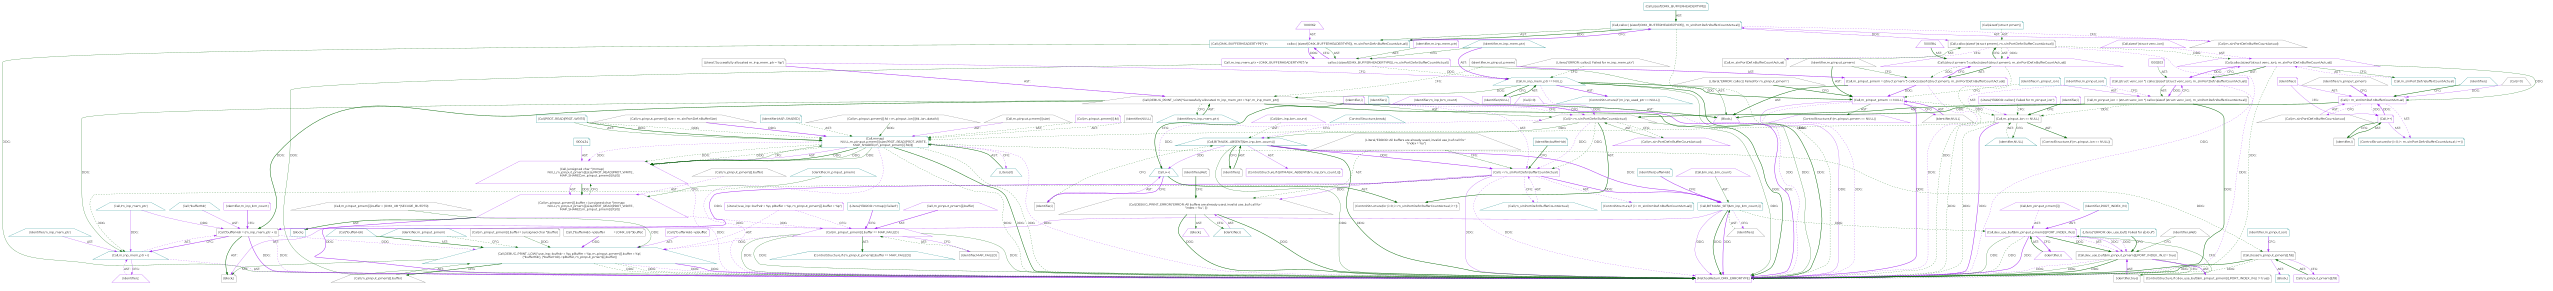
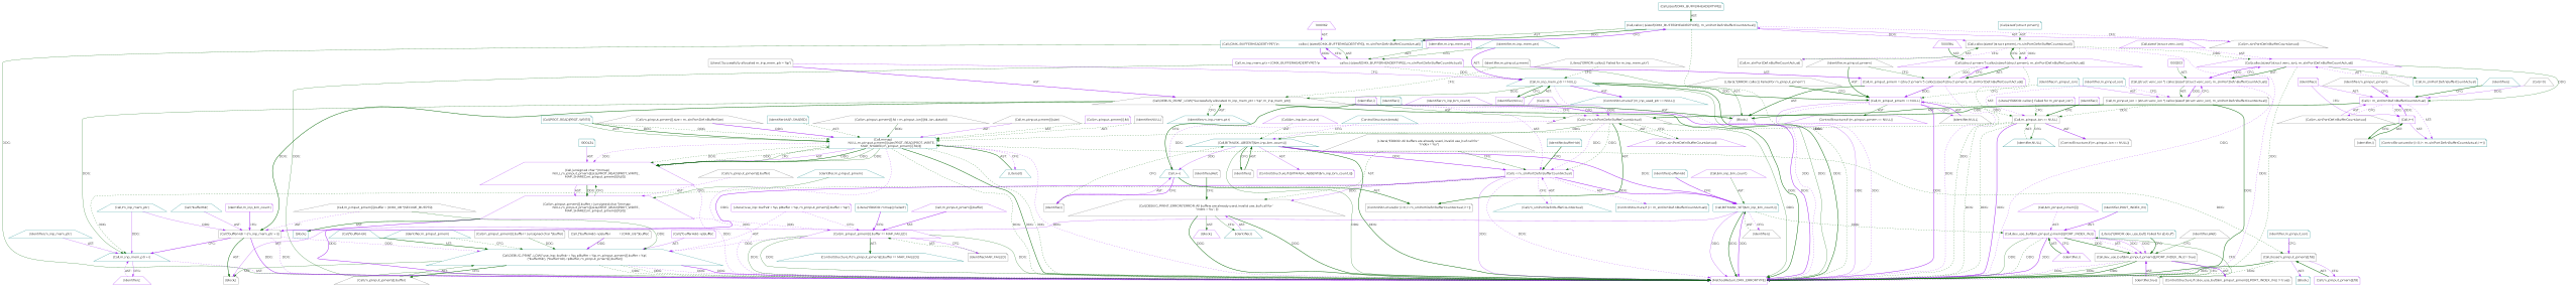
  digraph {
    fontname=Montserrat
    node [color=teal fontname=Montserrat shape=note]
    edge [color=darkgreen fontname=Montserrat style=bold]
    n1 [label="(Call,calloc( (sizeof(OMX_BUFFERHEADERTYPE)), m_sInPortDef.nBufferCountActual))"]
    n2 [label="(Call,(OMX_BUFFERHEADERTYPE*) \\n                        calloc( (sizeof(OMX_BUFFERHEADERTYPE)), m_sInPortDef.nBufferCountActual))"]
    n3 [color=gray40 label="(Call,calloc(sizeof (struct pmem), m_sInPortDef.nBufferCountActual))"]
    n4 [color=gray40 label="(Call,m_sInPortDef.nBufferCountActual)" shape=trapezium]
    n5 [color=purple label="(MethodReturn,OMX_ERRORTYPE)"]
    n6 [color=purple label="(Call,m_inp_mem_ptr = (OMX_BUFFERHEADERTYPE*) \\n                        calloc( (sizeof(OMX_BUFFERHEADERTYPE)), m_sInPortDef.nBufferCountActual))"]
    n7 [color=purple label="(Call,(struct pmem *) calloc(sizeof (struct pmem), m_sInPortDef.nBufferCountActual))" shape=trapezium]
    n8 [color=purple label="(Call,calloc(sizeof (struct venc_ion), m_sInPortDef.nBufferCountActual))" shape=trapezium]
    n9 [color=gray40 label="(Call,m_sInPortDef.nBufferCountActual)"]
    n10 [label="(Call,m_inp_mem_ptr == NULL)" shape=trapezium]
    n11 [color=purple label="(Block,)" shape=trapezium]
    n12 [color=gray40 label="(Call,DEBUG_PRINT_LOW(\"Successfully allocated m_inp_mem_ptr = %p\", m_inp_mem_ptr))" shape=trapezium]
    n13 [color=purple label="(Call,m_pInput_pmem == NULL)"]
    n14 [color=purple label="(Identifier,NULL)"]
    n15 [label="(ControlStructure,if (m_inp_used_ptr == NULL))" shape=trapezium]
    n16 [color=gray40 label="(Call,*bufferHdr = (m_inp_mem_ptr + i))"]
    n17 [label="(Call,m_inp_mem_ptr + i)" shape=trapezium]
    n18 [label="(Identifier,m_inp_mem_ptr)" shape=trapezium]
    n19 [color=gray40 label="(Call,m_pInput_ion == NULL)"]
    n20 [color=gray40 label="(Identifier,NULL)" shape=trapezium]
    n21 [color=purple label="(ControlStructure,if (m_pInput_pmem == NULL))" shape=trapezium]
    n22 [label="(Call,DEBUG_PRINT_LOW(\"use_inp:: bufhdr = %p, pBuffer = %p, m_pInput_pmem[i].buffer = %p\",\n (*bufferHdr), (*bufferHdr)->pBuffer, m_pInput_pmem[i].buffer))" shape=trapezium]
    n23 [color=gray40 label="(Block,)"]
    n24 [color=purple label="(Identifier,i)" shape=trapezium]
    n25 [color=gray40 label="(Call,m_pInput_pmem[i].buffer)" shape=trapezium]
    n26 [label="(Call,mmap(\n                     NULL,m_pInput_pmem[i].size,PROT_READ|PROT_WRITE,\n                    MAP_SHARED,m_pInput_pmem[i].fd,0))"]
    n27 [color=gray40 label="(ControlStructure,if (m_pInput_ion == NULL))"]
    n28 [label="(Identifier,NULL)" shape=trapezium]
    n29 [color=purple label="(Call,(unsigned char *)mmap(\n                     NULL,m_pInput_pmem[i].size,PROT_READ|PROT_WRITE,\n                    MAP_SHARED,m_pInput_pmem[i].fd,0))" shape=trapezium]
    n30 [color=gray40 label="(Call,close(m_pInput_pmem[i].fd))"]
    n31 [label="(Literal,0)" shape=trapezium]
    n32 [color=purple label="(Call,m_pInput_pmem[i].buffer = (unsigned char *)mmap(\n                     NULL,m_pInput_pmem[i].size,PROT_READ|PROT_WRITE,\n                    MAP_SHARED,m_pInput_pmem[i].fd,0))" shape=trapezium]
    n33 [label="(Block,)"]
    n34 [color=purple label="(Call,m_pInput_pmem[i].fd)"]
    n35 [color=purple label="(Call,m_pInput_pmem[i].buffer == MAP_FAILED)" shape=trapezium]
    n36 [label="(Block,)"]
    n37 [label="(ControlStructure,if (m_pInput_pmem[i].buffer == MAP_FAILED))" shape=trapezium]
    n38 [color=gray40 label="(Identifier,MAP_FAILED)"]
    n39 [color=purple label="(Call,m_pInput_pmem = (struct pmem *) calloc(sizeof (struct pmem), m_sInPortDef.nBufferCountActual))"]
    n40 [color=purple label="(Call,(struct venc_ion *) calloc(sizeof (struct venc_ion), m_sInPortDef.nBufferCountActual))"]
    n41 [color=purple label="(Call,i< m_sInPortDef.nBufferCountActual)"]
    n42 [label="(Call,m_sInPortDef.nBufferCountActual)"]
    n43 [color=gray40 label="(Call,m_pInput_ion = (struct venc_ion *) calloc(sizeof (struct venc_ion), m_sInPortDef.nBufferCountActual))"]
    n44 [color=purple label="(Call,i++)"]
    n45 [color=gray40 label="(Call,i< m_sInPortDef.nBufferCountActual)" shape=trapezium]
    n46 [color=gray40 label="(Call,m_sInPortDef.nBufferCountActual)" shape=trapezium]
    n47 [label="(ControlStructure,for (i=0; i< m_sInPortDef.nBufferCountActual; i++))"]
    n48 [color=gray40 label="(Identifier,i)"]
    n49 [label="(Call,BITMASK_ABSENT(&m_inp_bm_count,i))" shape=trapezium]
    n50 [color=purple label="(Call,i < m_sInPortDef.nBufferCountActual)"]
    n51 [color=gray40 label="(ControlStructure,for (i=0; i< m_sInPortDef.nBufferCountActual; i++))"]
    n52 [color=purple label="(Call,m_sInPortDef.nBufferCountActual)" shape=trapezium]
    n53 [label="(Call,i++)" shape=trapezium]
    n54 [label="(Call,BITMASK_SET(&m_inp_bm_count,i))"]
    n55 [color=gray40 label="(Identifier,i)"]
    n56 [color=purple label="(ControlStructure,if (BITMASK_ABSENT(&m_inp_bm_count,i)))"]
    n57 [color=gray40 label="(Call,DEBUG_PRINT_ERROR(\"ERROR: All buffers are already used, invalid use_buf call for \"\n \"index = %u\", i))" shape=trapezium]
    n58 [label="(Call,m_sInPortDef.nBufferCountActual)" shape=trapezium]
    n59 [label="(ControlStructure,if (i < m_sInPortDef.nBufferCountActual))"]
    n60 [color=gray40 label="(Identifier,i)"]
    n61 [color=purple label="(Call,dev_use_buf(&m_pInput_pmem[i],PORT_INDEX_IN,i))"]
    n62 [color=gray40 label="(Identifier,i)" shape=trapezium]
    n63 [label="(Identifier,i)" shape=trapezium]
    n64 [color=purple label="(Block,)" shape=trapezium]
    n65 [color=gray40 label="(Call,dev_use_buf(&m_pInput_pmem[i],PORT_INDEX_IN,i) != true)"]
    n66 [color=purple label="(Identifier,i)" shape=trapezium]
    n67 [color=gray40 label="(Identifier,true)"]
    n68 [color=gray40 label="(ControlStructure,if ( dev_use_buf(&m_pInput_pmem[i],PORT_INDEX_IN,i) != true))"]
    n69 [color=gray40 label="(Identifier,m_pInput_pmem)"]
    n70 [label="(Identifier,m_pInput_ion)"]
    n71 [label="(Identifier,bufferHdr)"]
    n72 [color=gray40 label="(Literal,\"ERROR: calloc() Failed for m_pInput_pmem\")" shape=trapezium]
    n73 [color=purple label="(Literal,\"ERROR: calloc() Failed for m_pInput_ion\")"]
    n74 [label="(Call,sizeof(OMX_BUFFERHEADERTYPE))"]
    n75 [color=purple label="(Call,m_pInput_pmem[i].fd)"]
    n76 [color=purple label="(Identifier,m_inp_bm_count)"]
    n77 [color=gray40 label="(Identifier,m_pInput_pmem)" shape=trapezium]
    n78 [color=gray40 label="(Identifier,m_pInput_pmem)" shape=trapezium]
    n79 [color=gray40 label="(Literal,\"ERROR: All buffers are already used, invalid use_buf call for \"\n \"index = %u\")" shape=trapezium]
    n80 [color=gray40 label="(Identifier,NULL)"]
    n81 [label="(Identifier,m_inp_mem_ptr)" shape=trapezium]
    n82 [label="(Literal,\"ERROR: mmap() Failed\")"]
    n83 [label="(Call,PROT_READ|PROT_WRITE)"]
    n84 [label="(Identifier,bufferHdr)"]
    n85 [color=purple label="(Call,&m_inp_bm_count)" shape=trapezium]
    n86 [color=gray40 label="(Identifier,eRet)"]
    n87 [color=purple label="(Identifier,m_inp_mem_ptr)"]
    n88 [color=purple label="(Identifier,i)"]
    n89 [color=purple label="(Call,&m_inp_bm_count)" shape=trapezium]
    n90 [label="(Literal,\"ERROR: dev_use_buf() Failed for i/p buf\")"]
    n91 [color=purple label="(Call,(*bufferHdr)->pBuffer)"]
    n92 [label="(Identifier,i)" shape=trapezium]
    n93 [color=purple label="(Identifier,i)"]
    n94 [label="(Call,*bufferHdr)" shape=trapezium]
    n95 [label="(Identifier,m_pInput_ion)"]
    n96 [color=purple label="(Call,sizeof (struct venc_ion))" shape=trapezium]
    n97 [color=gray40 label="(Literal,\"Successfully allocated m_inp_mem_ptr = %p\")"]
    n98 [color=gray40 label="(Call,m_pInput_pmem[i].buffer = (OMX_U8 *)SECURE_BUFPTR)" shape=trapezium]
    n99 [color=gray40 label="(Call,i=0)" shape=trapezium]
    n100 [color=gray40 label="(Call,m_pInput_pmem[i].size = m_sInPortDef.nBufferSize)" shape=trapezium]
    n101 [color=purple label="(Identifier,m_inp_bm_count)" shape=trapezium]
    n102 [color=purple label="(Call,m_pInput_pmem[i].buffer)" shape=trapezium]
    n103 [label="(Call,*bufferHdr)" shape=trapezium]
    n104 [label="(Identifier,i)"]
    n105 [label="(Identifier,m_inp_mem_ptr)" shape=trapezium]
    n106 [color=purple label="(Literal,\"use_inp:: bufhdr = %p, pBuffer = %p, m_pInput_pmem[i].buffer = %p\")"]
    n107 [label="(Identifier,MAP_SHARED)"]
    n108 [label="(ControlStructure,break;)" shape=trapezium]
    n109 [color=gray40 label="(Call,m_pInput_pmem[i].fd = m_pInput_ion[i].fd_ion_data.fd)" shape=trapezium]
    n110 [color=purple label="(Call,&m_pInput_pmem[i])" shape=trapezium]
    n111 [color=purple label="(Call,i=0)" shape=trapezium]
    n112 [label="(Identifier,m_pInput_pmem)" shape=trapezium]
    n113 [color=gray40 label="(Identifier,eRet)" shape=trapezium]
    n114 [label="(Call,!m_inp_mem_ptr)" shape=trapezium]
    n115 [color=purple label="(Identifier,i)"]
    n116 [color=gray40 label="(Call,m_pInput_pmem[i].buffer = (unsigned char *)buffer)"]
    n117 [color=gray40 label="(Literal,\"ERROR: calloc() Failed for m_inp_mem_ptr\")" shape=trapezium]
    n118 [color=gray40 label="(Call,(*bufferHdr)->pBuffer           = (OMX_U8 *)buffer)"]
    n119 [color=gray40 label="(Call,m_pInput_pmem[i].size)" shape=trapezium]
    n120 [label="(Identifier,m_pInput_pmem)" shape=trapezium]
    n121 [label="(Identifier,PORT_INDEX_IN)"]
    n122 [label="(Identifier,m_pInput_ion)"]
    n123 [color=gray40 label="(Call,m_pInput_pmem[i].buffer)" shape=trapezium]
    n124 [label="(Call,sizeof (struct pmem))"]
    1000162 [color=purple shape=trapezium]
    1000434
    1000184 [color=purple shape=trapezium]
    1000203 [color=purple]
    n1 -> n2 [label="AST: " style=solid]
    n1 -> n2 [label="DDG: "]
    n1 -> n3 [color=purple label="DDG: " style=solid]
    n1 -> n4 [color=purple label="CFG: " style=dashed]
    n1 -> n5 [label="DDG: " style=dashed]
    n2 -> n1 [color=purple label="CFG: "]
    n2 -> n5 [label="DDG: " style=solid]
    n2 -> n6 [label="AST: " style=solid]
    n2 -> n6 [color=purple label="DDG: "]
    n3 -> n5 [color=purple label="DDG: " style=dashed]
    n3 -> n7 [label="AST: " style=dashed]
    n3 -> n7 [color=purple label="DDG: " style=dashed]
    n3 -> n8 [label="DDG: " style=dashed]
    n3 -> n9 [color=purple label="CFG: " style=dashed]
    n4 -> n1 [color=purple label="AST: " style=solid]
    n6 -> n2 [color=purple label="CFG: "]
    n6 -> n5 [label="DDG: " style=solid]
    n6 -> n10 [label="DDG: " style=dashed]
    n6 -> n11 [label="AST: " style=solid]
    n7 -> n3 [label="CFG: "]
    n7 -> n5 [label="DDG: " style=dashed]
    n7 -> n39 [label="AST: "]
    n7 -> n39 [label="DDG: " style=dashed]
    n8 -> n5 [label="DDG: " style=dashed]
    n8 -> n40 [label="AST: "]
    n8 -> n40 [color=purple label="DDG: "]
    n8 -> n41 [label="DDG: " style=solid]
    n8 -> n42 [label="CFG: " style=solid]
    n9 -> n3 [label="AST: " style=solid]
    n10 -> n5 [label="DDG: " style=solid]
    n10 -> n5 [label="DDG: "]
    n10 -> n5 [color=purple label="DDG: " style=dashed]
    n10 -> n12 [label="DDG: " style=solid]
    n10 -> n13 [label="DDG: "]
    n10 -> n14 [label="CFG: "]
    n10 -> n15 [color=purple label="AST: "]
    n12 -> n5 [color=purple label="DDG: "]
    n12 -> n5 [label="DDG: "]
    n12 -> n11 [label="AST: "]
    n12 -> n16 [label="DDG: "]
    n12 -> n17 [label="DDG: " style=solid]
    n12 -> n18 [label="CFG: " style=dashed]
    n13 -> n5 [color=purple label="DDG: " style=dashed]
    n13 -> n5 [color=purple label="DDG: "]
    n13 -> n5 [color=purple label="DDG: " style=solid]
    n13 -> n19 [label="DDG: " style=dashed]
    n13 -> n20 [color=purple label="CFG: " style=solid]
    n13 -> n21 [label="AST: " style=solid]
    n14 -> n10 [label="AST: "]
    n16 -> n5 [color=purple label="DDG: "]
    n16 -> n5 [color=purple label="DDG: " style=dashed]
    n16 -> n17 [color=purple label="CFG: "]
    n16 -> n22 [color=purple label="DDG: " style=dashed]
    n16 -> n23 [label="AST: "]
    n17 -> n5 [color=purple label="AST: " style=dashed]
-   n17 -> n16 [color=purple label="AST: " style=dashed]
+   n98 -> n16 [color=purple label="AST: " style=dashed]
    n17 -> n24 [color=purple label="CFG: " style=solid]
    n18 -> n12 [label="AST: "]
    n19 -> n5 [color=purple label="DDG: "]
    n19 -> n5 [label="DDG: " style=dashed]
    n19 -> n5 [label="DDG: " style=dashed]
    n19 -> n26 [label="DDG: " style=dashed]
-   n19 -> n27 [label="AST: "]
+   n19 -> n27 [color=purple label="AST: "]
    n19 -> n28 [label="CFG: " style=solid]
    n20 -> n13 [color=purple label="AST: "]
    n22 -> n5 [color=purple label="DDG: " style=dashed]
    n22 -> n5 [color=purple label="DDG: "]
    n22 -> n5 [label="DDG: " style=dashed]
    n22 -> n5 [label="DDG: " style=dashed]
    n22 -> n23 [label="AST: " style=solid]
    n22 -> n25 [label="CFG: "]
    n24 -> n17 [color=purple label="AST: " style=dashed]
    n25 -> n22 [label="AST: " style=solid]
    n26 -> n5 [color=purple label="DDG: " style=dashed]
    n26 -> n5 [label="DDG: " style=dashed]
    n26 -> n5 [label="DDG: "]
    n26 -> n5 [label="DDG: " style=dashed]
    n26 -> n5 [color=purple label="DDG: " style=dashed]
    n26 -> n29 [color=purple label="AST: " style=solid]
    n26 -> n29 [label="DDG: "]
    n26 -> n29 [label="DDG: " style=solid]
    n26 -> n29 [label="DDG: " style=solid]
    n26 -> n29 [color=purple label="DDG: " style=dashed]
    n26 -> n29 [label="DDG: " style=dashed]
    n26 -> n29 [label="DDG: " style=dashed]
    n26 -> n30 [label="DDG: " style=dashed]
    n26 -> n31 [color=purple label="CFG: " style=dashed]
    n28 -> n19 [label="AST: " style=dashed]
    n29 -> n5 [color=purple label="DDG: " style=dashed]
    n29 -> n26 [label="CFG: " style=solid]
    n29 -> n32 [color=purple label="AST: " style=solid]
    n29 -> n32 [label="DDG: "]
    n30 -> n5 [label="DDG: " style=dashed]
    n30 -> n5 [label="DDG: "]
    n30 -> n33 [color=purple label="AST: " style=solid]
    n30 -> n34 [color=purple label="CFG: " style=solid]
    n31 -> n26 [label="AST: "]
    n32 -> n5 [color=purple label="DDG: "]
    n32 -> n29 [label="CFG: " style=solid]
    n32 -> n35 [color=purple label="DDG: " style=dashed]
    n32 -> n36 [label="AST: "]
    n34 -> n30 [label="AST: "]
    n35 -> n5 [label="DDG: " style=solid]
    n35 -> n5 [label="DDG: " style=solid]
    n35 -> n5 [label="DDG: " style=solid]
    n35 -> n22 [color=purple label="DDG: " style=dashed]
    n35 -> n37 [label="AST: "]
    n35 -> n38 [color=purple label="CFG: " style=solid]
    n38 -> n35 [label="AST: " style=dashed]
    n39 -> n5 [color=purple label="DDG: " style=dashed]
    n39 -> n7 [color=purple label="CFG: "]
    n39 -> n11 [label="AST: "]
    n39 -> n13 [color=purple label="DDG: "]
    n40 -> n5 [color=purple label="DDG: " style=dashed]
    n40 -> n8 [color=purple label="CFG: " style=dashed]
    n40 -> n43 [label="AST: " style=solid]
    n40 -> n43 [color=purple label="DDG: "]
    n41 -> n44 [color=purple label="DDG: " style=dashed]
    n41 -> n45 [label="DDG: "]
    n41 -> n46 [color=purple label="CFG: " style=dashed]
    n41 -> n47 [color=purple label="AST: " style=dashed]
    n42 -> n8 [color=purple label="AST: " style=dashed]
    n43 -> n5 [label="DDG: "]
    n43 -> n11 [label="AST: "]
    n43 -> n19 [label="DDG: " style=dashed]
    n43 -> n40 [color=purple label="CFG: " style=solid]
    n44 -> n41 [color=purple label="DDG: "]
    n44 -> n47 [color=purple label="AST: " style=solid]
    n44 -> n48 [label="CFG: "]
    n45 -> n5 [label="DDG: " style=solid]
    n45 -> n49 [label="DDG: " style=solid]
    n45 -> n50 [color=purple label="DDG: " style=dashed]
    n45 -> n50 [label="DDG: " style=dashed]
    n45 -> n51 [label="AST: "]
    n45 -> n52 [label="CFG: " style=dashed]
    n46 -> n41 [color=purple label="AST: " style=solid]
    n48 -> n44 [label="AST: "]
    n49 -> n5 [label="DDG: " style=solid]
    n49 -> n5 [label="DDG: "]
    n49 -> n50 [color=purple label="DDG: "]
    n49 -> n53 [color=purple label="DDG: " style=solid]
    n49 -> n54 [color=purple label="DDG: "]
    n49 -> n55 [label="CFG: "]
    n49 -> n56 [color=purple label="AST: " style=solid]
    n50 -> n5 [color=purple label="DDG: " style=solid]
    n50 -> n5 [color=purple label="DDG: " style=dashed]
    n50 -> n16 [color=purple label="DDG: "]
    n50 -> n17 [label="DDG: " style=dashed]
    n50 -> n54 [color=purple label="DDG: "]
    n50 -> n57 [color=purple label="DDG: " style=solid]
    n50 -> n58 [color=purple label="CFG: " style=dashed]
    n50 -> n59 [color=purple label="AST: " style=dashed]
    n52 -> n45 [label="AST: " style=solid]
    n53 -> n45 [color=purple label="DDG: " style=dashed]
    n53 -> n51 [label="AST: "]
    n53 -> n60 [color=purple label="CFG: "]
    n54 -> n5 [color=purple label="DDG: "]
    n54 -> n5 [color=purple label="DDG: " style=solid]
    n54 -> n5 [label="DDG: "]
    n54 -> n23 [color=purple label="AST: " style=solid]
    n54 -> n61 [label="DDG: " style=dashed]
    n54 -> n62 [color=purple label="CFG: " style=dashed]
    n55 -> n49 [label="AST: "]
    n57 -> n5 [label="DDG: "]
    n57 -> n5 [label="DDG: "]
    n57 -> n63 [label="CFG: " style=solid]
    n57 -> n64 [label="AST: " style=solid]
    n58 -> n50 [color=purple label="AST: " style=dashed]
    n60 -> n49 [label="CFG: " style=dashed]
    n60 -> n53 [color=purple label="AST: " style=solid]
    n61 -> n5 [label="DDG: " style=dashed]
    n61 -> n5 [color=purple label="DDG: "]
    n61 -> n5 [label="DDG: " style=solid]
    n61 -> n65 [color=purple label="AST: " style=dashed]
    n61 -> n65 [color=purple label="DDG: " style=solid]
    n61 -> n65 [color=purple label="DDG: " style=dashed]
    n61 -> n65 [label="DDG: "]
    n61 -> n66 [color=purple label="CFG: "]
    n62 -> n54 [label="AST: " style=dashed]
    n63 -> n57 [color=purple label="AST: " style=solid]
    n65 -> n5 [label="DDG: " style=solid]
    n65 -> n5 [label="DDG: "]
    n65 -> n5 [color=purple label="DDG: " style=dashed]
    n65 -> n67 [label="CFG: " style=solid]
    n65 -> n68 [color=purple label="AST: "]
    n66 -> n61 [label="AST: "]
    n67 -> n61 [label="CFG: " style=solid]
    n67 -> n65 [color=purple label="AST: "]
    n69 -> n12 [label="CFG: " style=dashed]
    n69 -> n39 [color=purple label="AST: "]
    n70 -> n19 [color=purple label="AST: " style=dashed]
    n70 -> n43 [color=purple label="CFG: " style=dashed]
    n71 -> n50 [label="CFG: "]
    n72 -> n13 [label="CFG: "]
    n73 -> n19 [label="CFG: " style=dashed]
    n74 -> n1 [label="AST: "]
    n75 -> n26 [label="AST: " style=dashed]
    n76 -> n16 [color=purple label="CFG: "]
    n77 -> n13 [label="AST: "]
    n77 -> n39 [label="CFG: " style=solid]
    n78 -> n41 [color=purple label="CFG: "]
    n79 -> n50 [label="CFG: " style=solid]
    n79 -> n57 [label="AST: " style=dashed]
    n80 -> n26 [label="AST: " style=dashed]
    n81 -> n6 [label="CFG: " style=solid]
    n81 -> n10 [color=purple label="AST: "]
    n82 -> n35 [color=purple label="CFG: "]
    n83 -> n26 [label="AST: " style=solid]
    n83 -> n26 [label="DDG: "]
    n83 -> n26 [label="DDG: " style=dashed]
    n84 -> n54 [color=purple label="CFG: "]
    n85 -> n54 [label="AST: " style=solid]
    n86 -> n57 [label="CFG: "]
    n87 -> n6 [label="AST: " style=solid]
    n88 -> n45 [label="AST: " style=solid]
    n88 -> n53 [label="CFG: "]
    n89 -> n49 [label="AST: " style=dashed]
    n90 -> n65 [label="CFG: "]
    n91 -> n22 [color=purple label="AST: " style=solid]
    n92 -> n41 [label="CFG: "]
    n93 -> n19 [label="CFG: "]
    n94 -> n22 [label="AST: "]
    n95 -> n13 [label="CFG: " style=dashed]
    n95 -> n43 [color=purple label="AST: " style=solid]
    n96 -> n8 [color=purple label="AST: " style=dashed]
    n97 -> n10 [color=purple label="CFG: " style=solid]
    n97 -> n12 [color=purple label="AST: "]
    n98 -> n22 [label="DDG: " style=solid]
    n99 -> n41 [color=purple label="DDG: " style=solid]
    n100 -> n26 [color=purple label="DDG: "]
    n101 -> n45 [color=purple label="CFG: " style=dashed]
    n102 -> n35 [color=purple label="AST: "]
    n103 -> n16 [color=purple label="AST: " style=solid]
    n104 -> n45 [color=purple label="CFG: " style=dashed]
    n104 -> n50 [color=purple label="AST: " style=dashed]
    n105 -> n17 [color=purple label="AST: " style=solid]
    n106 -> n22 [color=purple label="AST: " style=dashed]
    n106 -> n35 [color=purple label="CFG: " style=dashed]
    n107 -> n26 [label="AST: " style=dashed]
    n108 -> n49 [color=purple label="CFG: " style=dashed]
    n109 -> n26 [label="DDG: " style=solid]
    n110 -> n61 [color=purple label="AST: " style=dashed]
    n111 -> n45 [color=purple label="DDG: " style=solid]
    n112 -> n22 [label="CFG: " style=dashed]
    n113 -> n65 [label="CFG: " style=solid]
    n114 -> n16 [color=purple label="DDG: " style=solid]
    n114 -> n17 [color=purple label="DDG: " style=solid]
    n115 -> n41 [color=purple label="AST: " style=solid]
    n115 -> n44 [color=purple label="CFG: " style=solid]
    n116 -> n22 [label="DDG: " style=solid]
    n117 -> n10 [label="CFG: " style=dashed]
    n118 -> n22 [color=purple label="DDG: "]
    n119 -> n26 [color=purple label="AST: " style=solid]
    n120 -> n32 [label="CFG: " style=solid]
    n121 -> n61 [color=purple label="AST: "]
    n122 -> n30 [color=purple label="CFG: "]
    n123 -> n32 [color=purple label="AST: " style=dashed]
    n124 -> n3 [label="AST: " style=dashed]
    1000162 -> n2 [color=purple label="AST: " style=solid]
    1000434 -> n29 [color=purple label="AST: " style=solid]
    1000184 -> n7 [label="AST: "]
    1000203 -> n40 [label="AST: " style=solid]
  }
